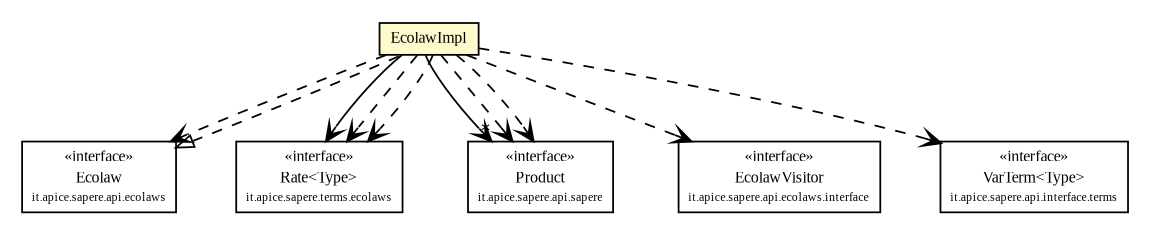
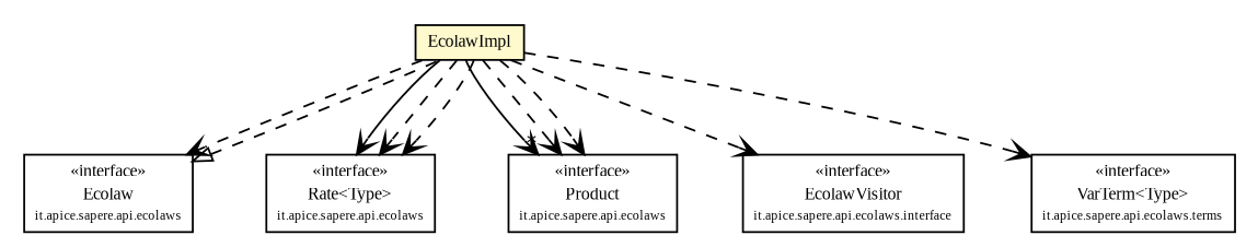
  digraph {
    fontname="Liberation Serif"
    node [fontcolor=black fontname="Liberation Serif" fontsize=9.0 shape=plaintext]
    edge [arrowhead=open color=black fontcolor=black fontname="Liberation Serif" fontsize=10.0 headport=p labelfontname=Helvetica labelfontsize=10 style=dashed tailport=p]
    n1 [label=<<table border="0" cellborder="1" cellspacing="0" cellpadding="2" port="p" bgcolor="lemonChiffon" href="./EcolawImpl.html"> 		<tr><td><table border="0" cellspacing="0" cellpadding="1"> 			<tr><td> EcolawImpl </td></tr> 		</table></td></tr> 		</table>>]
    n2 [label=<<table border="0" cellborder="1" cellspacing="0" cellpadding="2" port="p" href="http://java.sun.com/j2se/1.4.2/docs/api/it/apice/sapere/api/ecolaws/Ecolaw.html"> 		<tr><td><table border="0" cellspacing="0" cellpadding="1"> 			<tr><td> &laquo;interface&raquo; </td></tr> 			<tr><td> Ecolaw </td></tr> 			<tr><td><font point-size="7.0"> it.apice.sapere.api.ecolaws </font></td></tr> 		</table></td></tr> 		</table>>]
-   n3 [label=<<table border="0" cellborder="1" cellspacing="0" cellpadding="2" port="p" href="http://java.sun.com/j2se/1.4.2/docs/api/it/apice/sapere/api/ecolaws/Rate.html"> 		<tr><td><table border="0" cellspacing="0" cellpadding="1"> 			<tr><td> &laquo;interface&raquo; </td></tr> 			<tr><td> Rate&lt;Type&gt; </td></tr> 			<tr><td><font point-size="7.0"> it.apice.sapere.terms.ecolaws </font></td></tr> 		</table></td></tr> 		</table>>]
-   n4 [label=<<table border="0" cellborder="1" cellspacing="0" cellpadding="2" port="p" href="http://java.sun.com/j2se/1.4.2/docs/api/it/apice/sapere/api/ecolaws/Product.html"> 		<tr><td><table border="0" cellspacing="0" cellpadding="1"> 			<tr><td> &laquo;interface&raquo; </td></tr> 			<tr><td> Product </td></tr> 			<tr><td><font point-size="7.0"> it.apice.sapere.api.sapere </font></td></tr> 		</table></td></tr> 		</table>>]
+   n3 [label=<<table border="0" cellborder="1" cellspacing="0" cellpadding="2" port="p" href="http://java.sun.com/j2se/1.4.2/docs/api/it/apice/sapere/api/ecolaws/Rate.html"> 		<tr><td><table border="0" cellspacing="0" cellpadding="1"> 			<tr><td> &laquo;interface&raquo; </td></tr> 			<tr><td> Rate&lt;Type&gt; </td></tr> 			<tr><td><font point-size="7.0"> it.apice.sapere.api.ecolaws </font></td></tr> 		</table></td></tr> 		</table>>]
+   n4 [label=<<table border="0" cellborder="1" cellspacing="0" cellpadding="2" port="p" href="http://java.sun.com/j2se/1.4.2/docs/api/it/apice/sapere/api/ecolaws/Product.html"> 		<tr><td><table border="0" cellspacing="0" cellpadding="1"> 			<tr><td> &laquo;interface&raquo; </td></tr> 			<tr><td> Product </td></tr> 			<tr><td><font point-size="7.0"> it.apice.sapere.api.ecolaws </font></td></tr> 		</table></td></tr> 		</table>>]
    n5 [label=<<table border="0" cellborder="1" cellspacing="0" cellpadding="2" port="p" href="http://java.sun.com/j2se/1.4.2/docs/api/it/apice/sapere/api/ecolaws/visitor/EcolawVisitor.html"> 		<tr><td><table border="0" cellspacing="0" cellpadding="1"> 			<tr><td> &laquo;interface&raquo; </td></tr> 			<tr><td> EcolawVisitor </td></tr> 			<tr><td><font point-size="7.0"> it.apice.sapere.api.ecolaws.interface </font></td></tr> 		</table></td></tr> 		</table>>]
-   n6 [label=<<table border="0" cellborder="1" cellspacing="0" cellpadding="2" port="p" href="http://java.sun.com/j2se/1.4.2/docs/api/it/apice/sapere/api/ecolaws/terms/VarTerm.html"> 		<tr><td><table border="0" cellspacing="0" cellpadding="1"> 			<tr><td> &laquo;interface&raquo; </td></tr> 			<tr><td> VarTerm&lt;Type&gt; </td></tr> 			<tr><td><font point-size="7.0"> it.apice.sapere.api.interface.terms </font></td></tr> 		</table></td></tr> 		</table>>]
+   n6 [label=<<table border="0" cellborder="1" cellspacing="0" cellpadding="2" port="p" href="http://java.sun.com/j2se/1.4.2/docs/api/it/apice/sapere/api/ecolaws/terms/VarTerm.html"> 		<tr><td><table border="0" cellspacing="0" cellpadding="1"> 			<tr><td> &laquo;interface&raquo; </td></tr> 			<tr><td> VarTerm&lt;Type&gt; </td></tr> 			<tr><td><font point-size="7.0"> it.apice.sapere.api.ecolaws.terms </font></td></tr> 		</table></td></tr> 		</table>>]
    n1 -> n2
    n1 -> n3 [style=""]
    n1 -> n3
    n1 -> n3
    n1 -> n4 [headlabel="*" style=""]
    n1 -> n4
    n1 -> n4
    n1 -> n5
    n1 -> n6
    n2 -> n1 [arrowtail=empty dir=back fontsize=10 arrowhead="" color="" fontcolor=""]
  }
